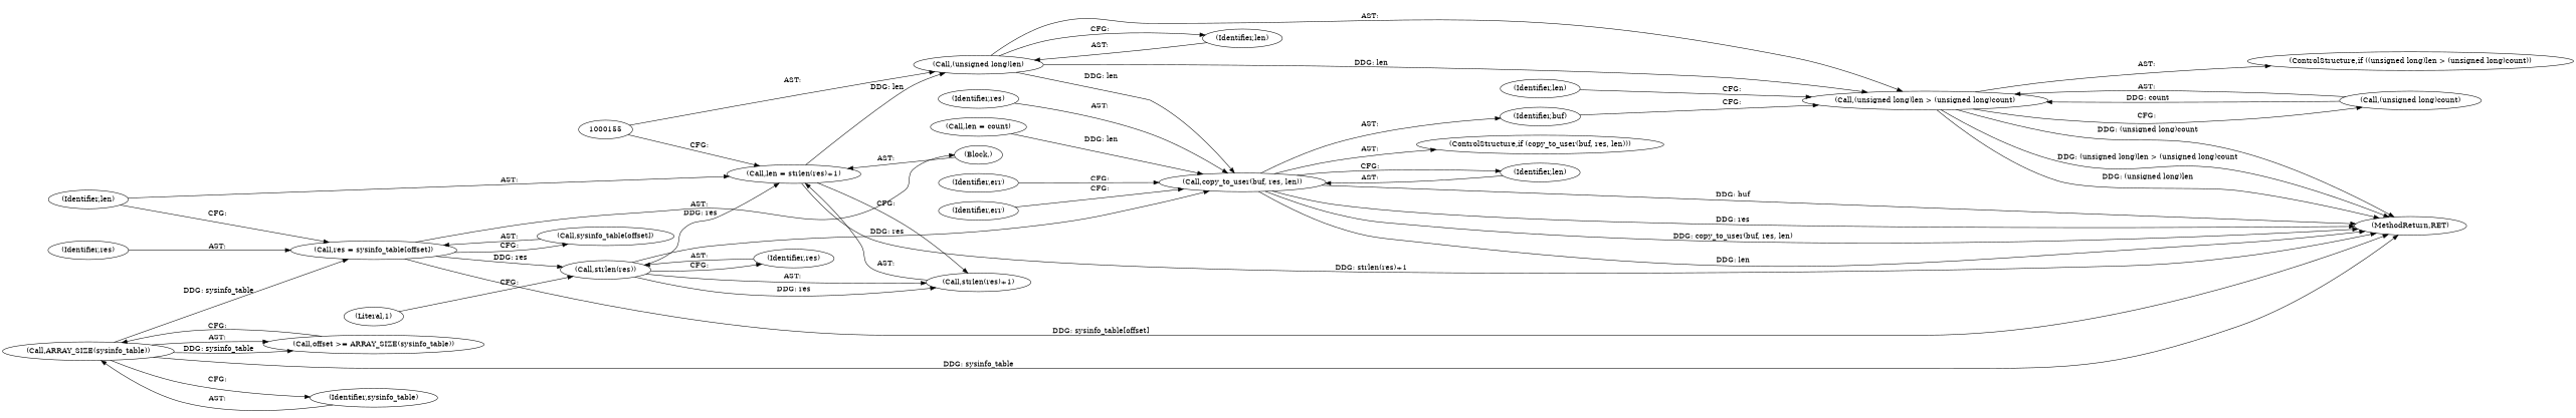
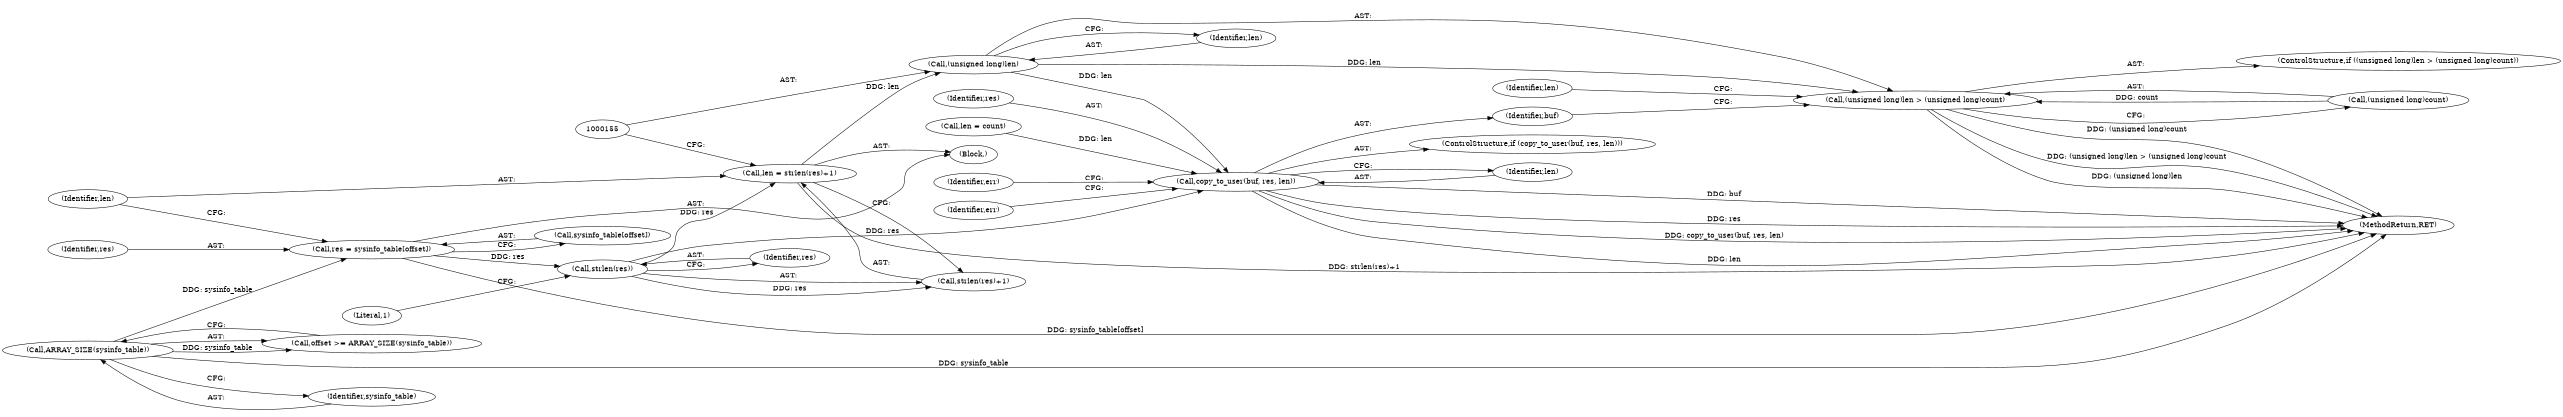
  digraph {
    rankdir=LR
    n1 [label="(Call,len = strlen(res)+1)"]
    n2 [label="(Call,(unsigned long)len)"]
    n3 [label="(Call,strlen(res)+1)"]
    n4 [label="(MethodReturn,RET)"]
    n5 [label="(Block,)"]
    n6 [label="(Call,copy_to_user(buf, res, len))"]
    n7 [label="(Call,(unsigned long)len > (unsigned long)count)"]
    n8 [label="(Identifier,len)"]
    n9 [label="(Call,strlen(res))"]
    n10 [label="(Identifier,res)"]
    n11 [label="(ControlStructure,if (copy_to_user(buf, res, len)))"]
    n12 [label="(Identifier,len)"]
    n13 [label="(Identifier,buf)"]
    n14 [label="(Call,res = sysinfo_table[offset])"]
    n15 [label="(Call,sysinfo_table[offset])"]
    n16 [label="(Call,ARRAY_SIZE(sysinfo_table))"]
    n17 [label="(Identifier,sysinfo_table)"]
    n18 [label="(Call,offset >= ARRAY_SIZE(sysinfo_table))"]
    n19 [label="(ControlStructure,if ((unsigned long)len > (unsigned long)count))"]
    n20 [label="(Call,(unsigned long)count)"]
    n21 [label="(Identifier,res)"]
    n22 [label="(Identifier,err)"]
    n23 [label="(Identifier,err)"]
    n24 [label="(Identifier,res)"]
    n25 [label="(Identifier,len)"]
    n26 [label="(Literal,1)"]
    n27 [label="(Call,len = count)"]
    n28 [label="(Identifier,len)"]
    1000155
    n1 -> n2 [label="DDG: len"]
    n1 -> n3 [label="CFG: "]
    n1 -> n4 [label="DDG: strlen(res)+1"]
-   n5 -> n1 [label="AST: "]
+   n1 -> n5 [label="AST: "]
    n2 -> n6 [label="DDG: len"]
    n2 -> n7 [label="AST: "]
    n2 -> n7 [label="DDG: len"]
    n2 -> n8 [label="CFG: "]
    n3 -> n1 [label="AST: "]
    n6 -> n4 [label="DDG: res"]
    n6 -> n4 [label="DDG: copy_to_user(buf, res, len)"]
    n6 -> n4 [label="DDG: len"]
    n6 -> n4 [label="DDG: buf"]
    n6 -> n11 [label="AST: "]
    n6 -> n12 [label="CFG: "]
    n6 -> n13 [label="AST: "]
    n7 -> n4 [label="DDG: (unsigned long)count"]
    n7 -> n4 [label="DDG: (unsigned long)len > (unsigned long)count"]
    n7 -> n4 [label="DDG: (unsigned long)len"]
    n7 -> n19 [label="AST: "]
    n7 -> n20 [label="CFG: "]
    n8 -> n2 [label="AST: "]
    n9 -> n1 [label="DDG: res"]
    n9 -> n3 [label="AST: "]
    n9 -> n3 [label="DDG: res"]
    n9 -> n6 [label="DDG: res"]
    n9 -> n10 [label="CFG: "]
    n10 -> n9 [label="AST: "]
    n12 -> n6 [label="AST: "]
    n13 -> n7 [label="CFG: "]
    n14 -> n4 [label="DDG: sysinfo_table[offset]"]
    n14 -> n5 [label="AST: "]
    n14 -> n9 [label="DDG: res"]
    n14 -> n15 [label="CFG: "]
    n15 -> n14 [label="AST: "]
    n16 -> n4 [label="DDG: sysinfo_table"]
    n16 -> n14 [label="DDG: sysinfo_table"]
    n16 -> n17 [label="CFG: "]
    n16 -> n18 [label="AST: "]
    n16 -> n18 [label="DDG: sysinfo_table"]
    n17 -> n16 [label="AST: "]
    n18 -> n16 [label="CFG: "]
    n20 -> n7 [label="AST: "]
    n20 -> n7 [label="DDG: count"]
    n21 -> n14 [label="AST: "]
    n22 -> n6 [label="CFG: "]
    n23 -> n6 [label="CFG: "]
    n24 -> n6 [label="AST: "]
    n25 -> n7 [label="CFG: "]
    n26 -> n9 [label="CFG: "]
    n27 -> n6 [label="DDG: len"]
    n28 -> n1 [label="AST: "]
    n28 -> n14 [label="CFG: "]
    1000155 -> n1 [label="CFG: "]
    1000155 -> n2 [label="AST: "]
  }
